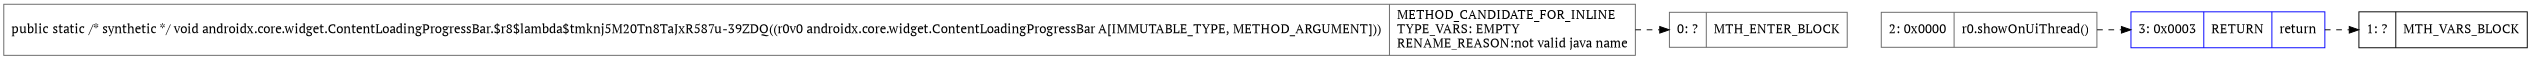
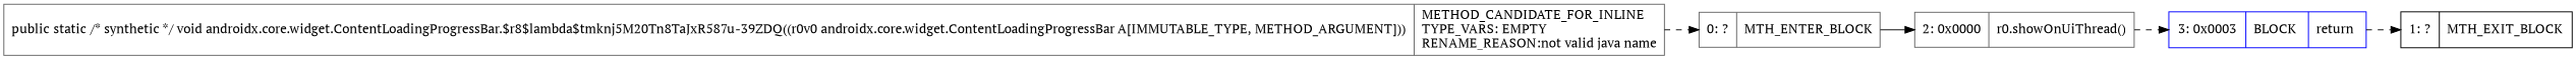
  digraph {
    fontname="PT Serif"
    rankdir=LR
    node [color=gray40 fontname="PT Serif" shape=record]
    edge [fontname="PT Serif" style=dashed]
    n1 [label="{0\:\ ?|MTH_ENTER_BLOCK\l}"]
    n2 [label="{2\:\ 0x0000|r0.showOnUiThread()\l}"]
-   n3 [color=blue label="{3\:\ 0x0003|RETURN\l|return\l}"]
-   n4 [color=black label="{1\:\ ?|MTH_VARS_BLOCK\l}"]
+   n3 [color=blue label="{3\:\ 0x0003|BLOCK\l|return\l}"]
+   n4 [color=black label="{1\:\ ?|MTH_EXIT_BLOCK\l}"]
    n5 [label="{public static \/* synthetic *\/ void androidx.core.widget.ContentLoadingProgressBar.$r8$lambda$tmknj5M20Tn8TaJxR587u\-39ZDQ((r0v0 androidx.core.widget.ContentLoadingProgressBar A[IMMUTABLE_TYPE, METHOD_ARGUMENT]))  | METHOD_CANDIDATE_FOR_INLINE\lTYPE_VARS: EMPTY\lRENAME_REASON:not valid java name\l}"]
+   n1 -> n2 [style=solid]
    n2 -> n3
    n3 -> n4
    n5 -> n1
  }
